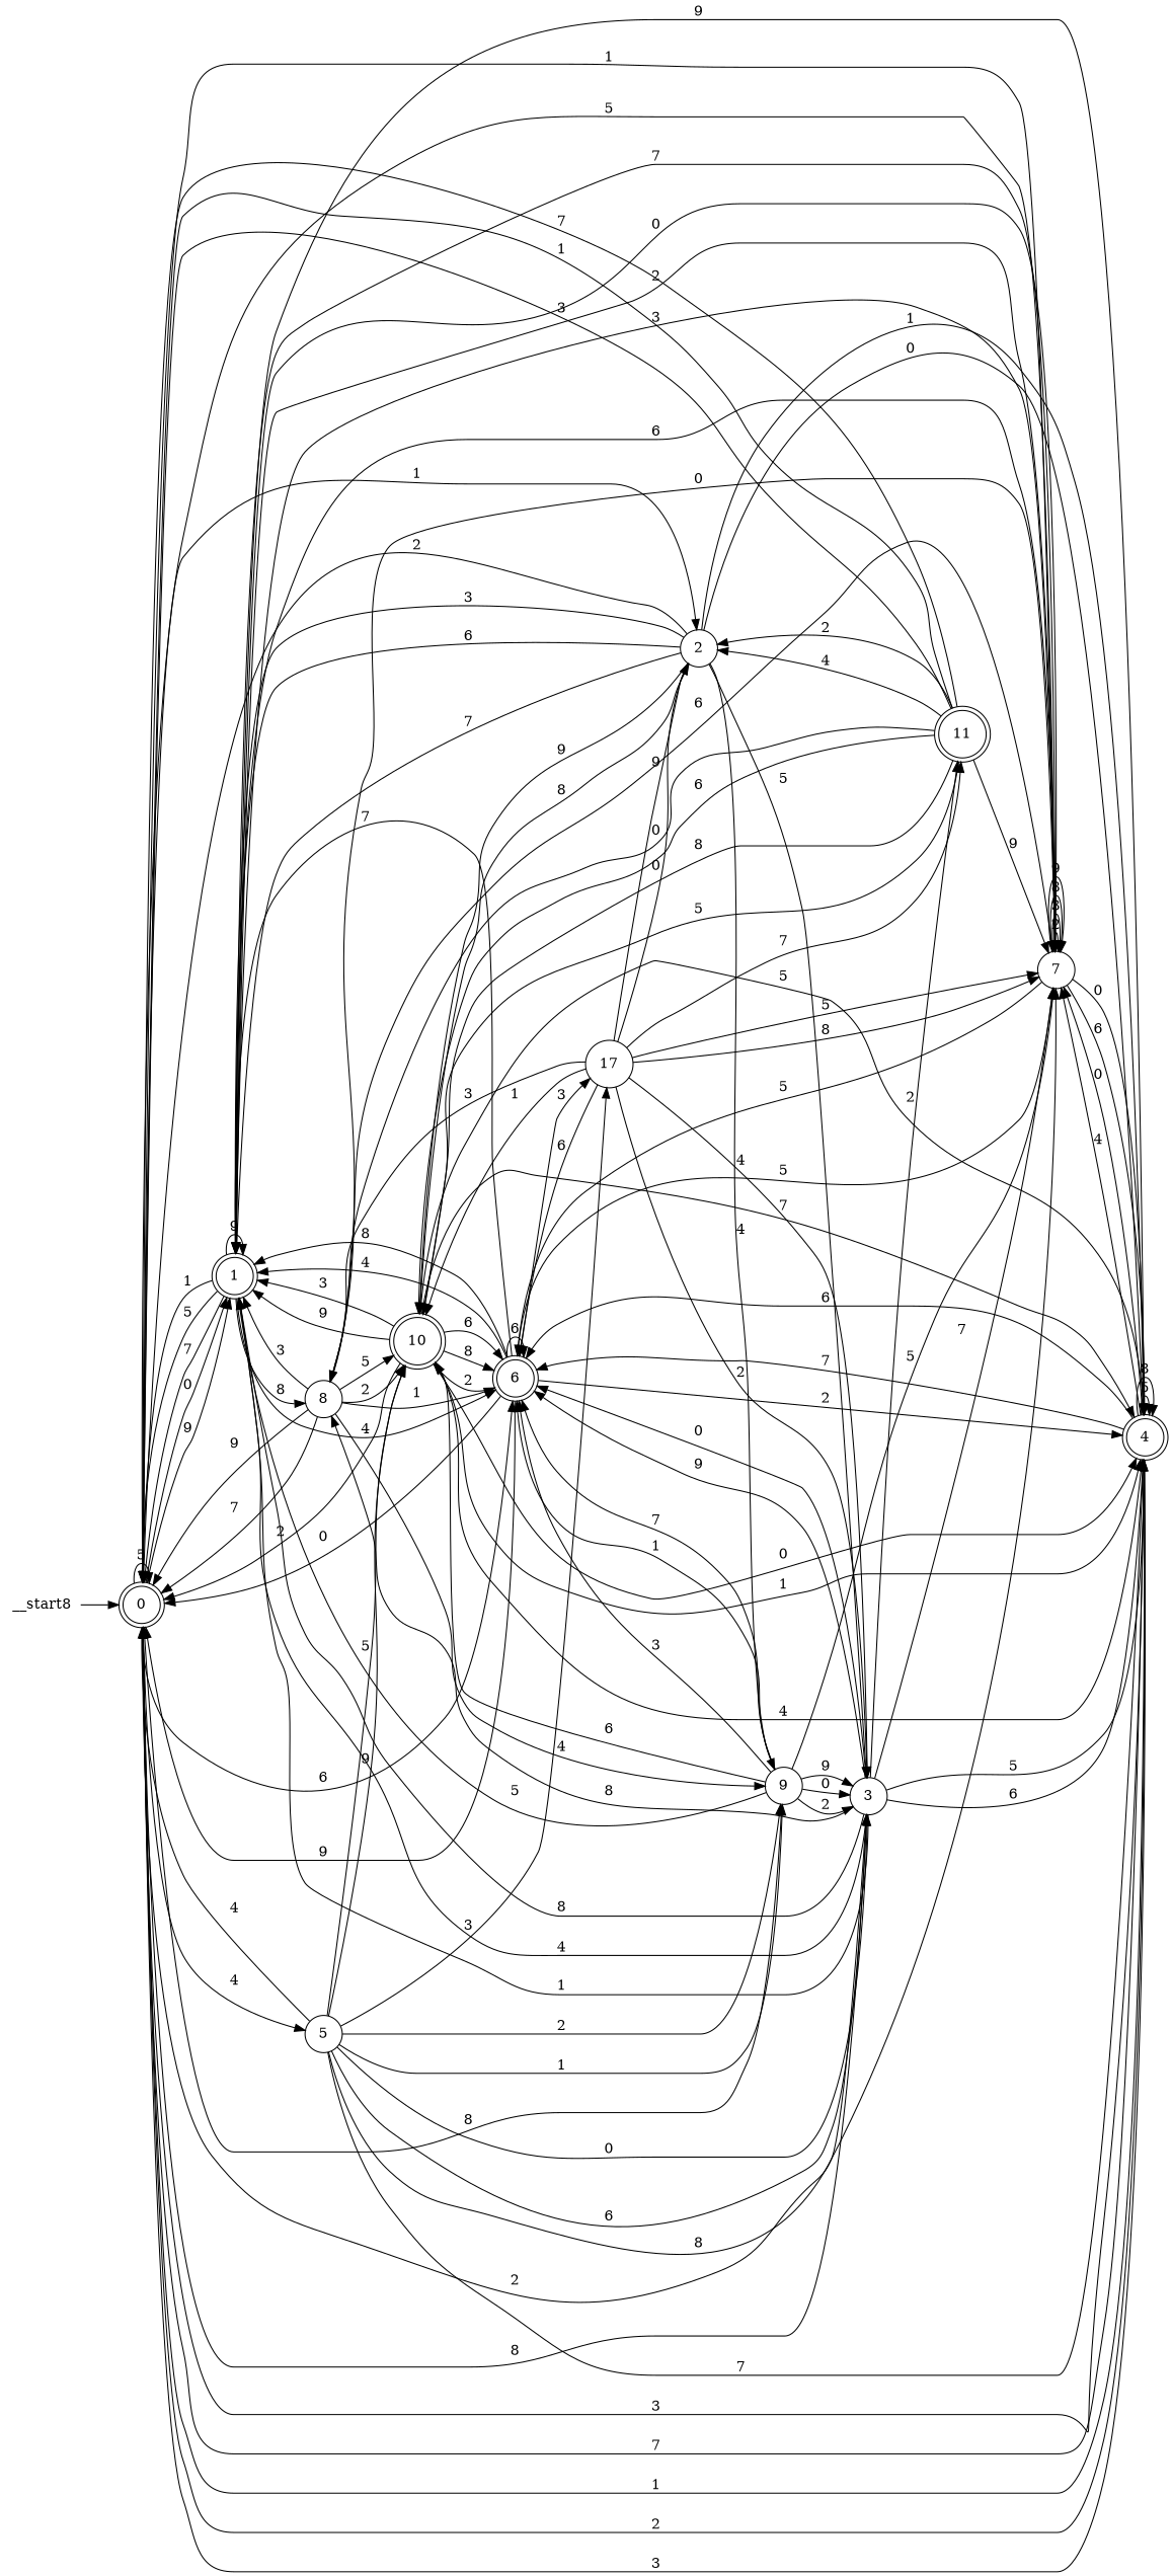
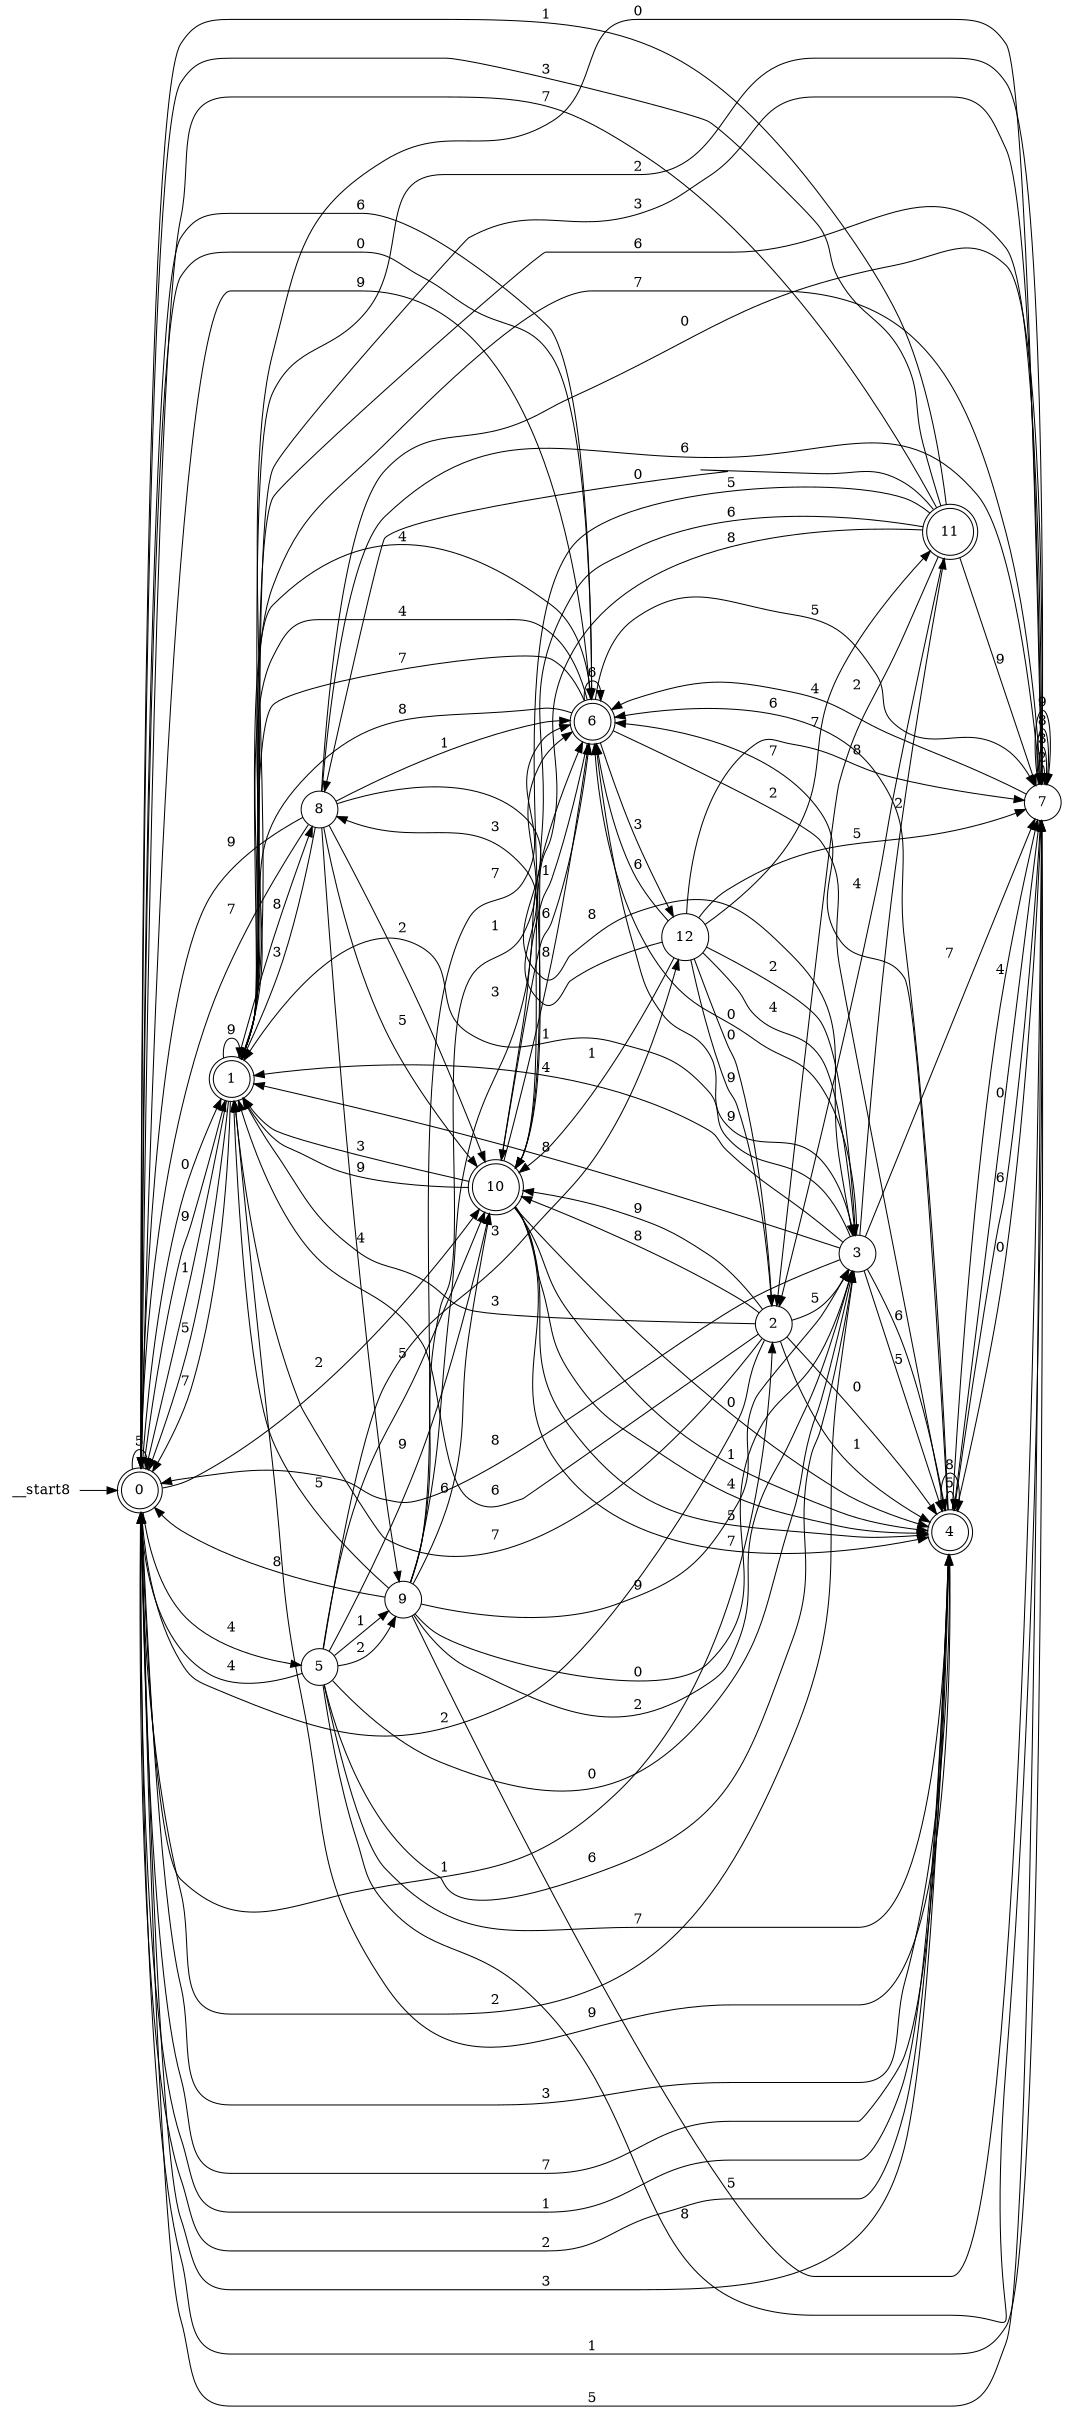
  digraph {
    fontname="DejaVu Serif"
    rankdir=LR
    node [fontname="DejaVu Serif" shape=circle]
    edge [fontname="DejaVu Serif"]
    n1 [label=0 shape=doublecircle]
    n2 [label=1 shape=doublecircle]
    n3 [label=2]
    n4 [label=3]
    n5 [label=4 shape=doublecircle]
    n6 [label=5]
    n7 [label=6 shape=doublecircle]
    n8 [label=7]
    n9 [label=8]
    n10 [label=9]
    n11 [label=10 shape=doublecircle]
    n12 [label=11 shape=doublecircle]
-   n13 [label=17]
+   n13 [label=12]
    n14 [height=0 label=__start8 shape=none width=0]
    n1 -> n1 [label=5]
    n1 -> n2 [label=0]
    n1 -> n2 [label=9]
    n1 -> n3 [label=1]
    n1 -> n4 [label=2]
    n1 -> n5 [label=3]
    n1 -> n5 [label=7]
    n1 -> n6 [label=4]
    n1 -> n7 [label=6]
    n2 -> n1 [label=1]
    n2 -> n1 [label=5]
    n2 -> n1 [label=7]
    n2 -> n2 [label=9]
    n2 -> n7 [label=4]
    n2 -> n8 [label=0]
    n2 -> n8 [label=2]
    n2 -> n8 [label=3]
    n2 -> n8 [label=6]
    n2 -> n9 [label=8]
    n3 -> n1 [label=2]
    n3 -> n2 [label=3]
    n3 -> n2 [label=6]
    n3 -> n2 [label=7]
    n3 -> n4 [label=5]
    n3 -> n5 [label=0]
    n3 -> n5 [label=1]
-   n3 -> n10 [label=4]
    n3 -> n11 [label=8]
    n3 -> n11 [label=9]
    n4 -> n1 [label=8]
    n4 -> n2 [label=1]
    n4 -> n2 [label=4]
    n4 -> n2 [label=8]
    n4 -> n5 [label=5]
    n4 -> n5 [label=6]
    n4 -> n7 [label=0]
    n4 -> n7 [label=9]
    n4 -> n8 [label=7]
    n4 -> n12 [label=2]
    n5 -> n1 [label=1]
    n5 -> n1 [label=2]
    n5 -> n1 [label=3]
    n5 -> n2 [label=9]
    n5 -> n5 [label=5]
    n5 -> n5 [label=8]
    n5 -> n7 [label=6]
    n5 -> n7 [label=7]
    n5 -> n8 [label=0]
    n5 -> n8 [label=4]
    n6 -> n1 [label=4]
    n6 -> n4 [label=0]
    n6 -> n4 [label=6]
    n6 -> n5 [label=7]
    n6 -> n8 [label=8]
    n6 -> n10 [label=1]
    n6 -> n10 [label=2]
    n6 -> n11 [label=5]
    n6 -> n11 [label=9]
    n6 -> n13 [label=3]
    n7 -> n1 [label=0]
    n7 -> n1 [label=9]
    n7 -> n2 [label=4]
    n7 -> n2 [label=7]
    n7 -> n2 [label=8]
    n7 -> n5 [label=2]
    n7 -> n7 [label=6]
    n7 -> n8 [label=5]
-   n7 -> n11 [label=2]
+   n7 -> n11 [label=1]
    n7 -> n13 [label=3]
    n8 -> n1 [label=1]
    n8 -> n1 [label=5]
    n8 -> n2 [label=7]
    n8 -> n5 [label=0]
    n8 -> n5 [label=6]
-   n8 -> n7 [label=5]
+   n8 -> n7 [label=4]
    n8 -> n8 [label=2]
    n8 -> n8 [label=3]
    n8 -> n8 [label=8]
    n8 -> n8 [label=9]
    n9 -> n1 [label=7]
    n9 -> n1 [label=9]
    n9 -> n2 [label=3]
-   n4 -> n9 [label=8]
+   n9 -> n4 [label=8]
    n9 -> n7 [label=1]
    n9 -> n8 [label=0]
    n9 -> n8 [label=6]
    n9 -> n10 [label=4]
    n9 -> n11 [label=2]
    n9 -> n11 [label=5]
    n10 -> n1 [label=8]
    n10 -> n2 [label=5]
    n10 -> n4 [label=0]
    n10 -> n4 [label=2]
    n10 -> n4 [label=9]
    n10 -> n7 [label=1]
    n10 -> n7 [label=3]
    n10 -> n7 [label=7]
    n10 -> n8 [label=5]
    n10 -> n11 [label=6]
-   n11 -> n1 [label=2]
+   n1 -> n11 [label=2]
    n11 -> n2 [label=3]
    n11 -> n2 [label=9]
    n11 -> n5 [label=0]
    n11 -> n5 [label=1]
    n11 -> n5 [label=4]
    n11 -> n5 [label=5]
    n11 -> n5 [label=7]
    n11 -> n7 [label=6]
    n11 -> n7 [label=8]
    n12 -> n1 [label=1]
    n12 -> n1 [label=3]
    n12 -> n1 [label=7]
    n12 -> n3 [label=2]
    n12 -> n3 [label=4]
    n12 -> n8 [label=9]
    n12 -> n9 [label=0]
    n12 -> n11 [label=5]
    n12 -> n11 [label=6]
    n12 -> n11 [label=8]
    n13 -> n3 [label=0]
    n13 -> n3 [label=9]
    n13 -> n4 [label=2]
    n13 -> n4 [label=4]
    n13 -> n7 [label=6]
    n13 -> n8 [label=5]
    n13 -> n8 [label=8]
    n13 -> n9 [label=3]
    n13 -> n11 [label=1]
    n13 -> n12 [label=7]
    n14 -> n1
  }
